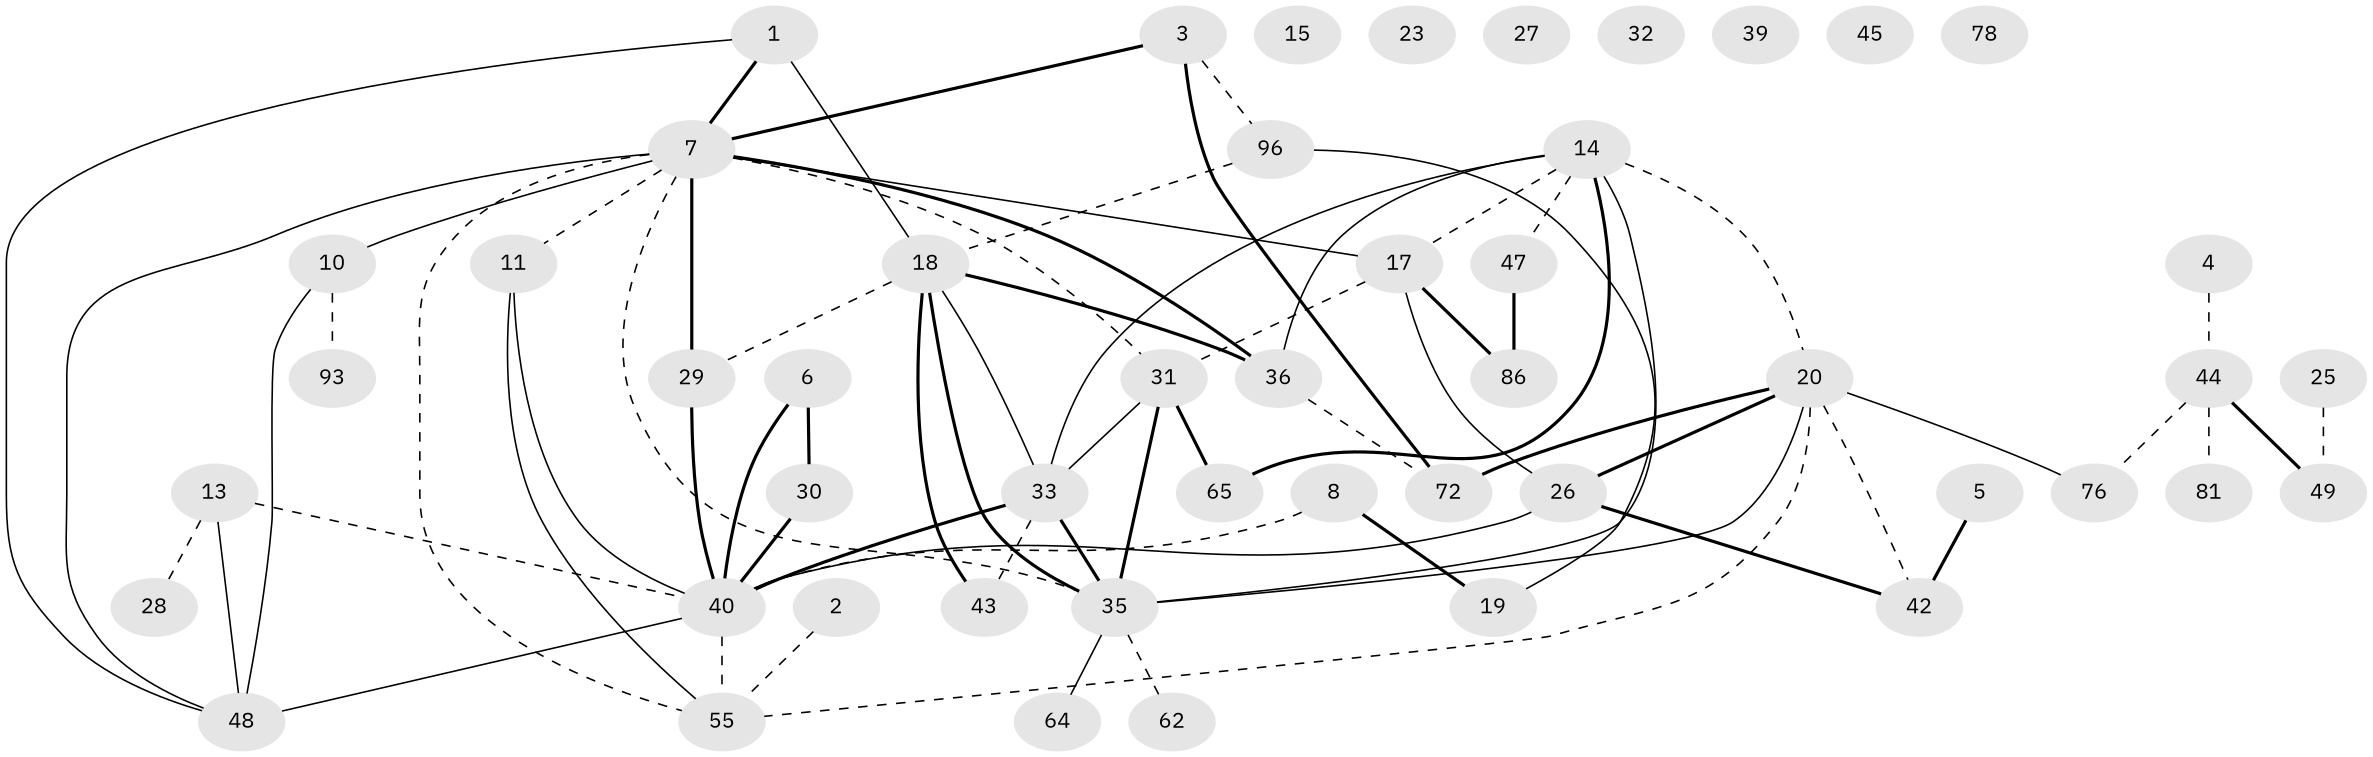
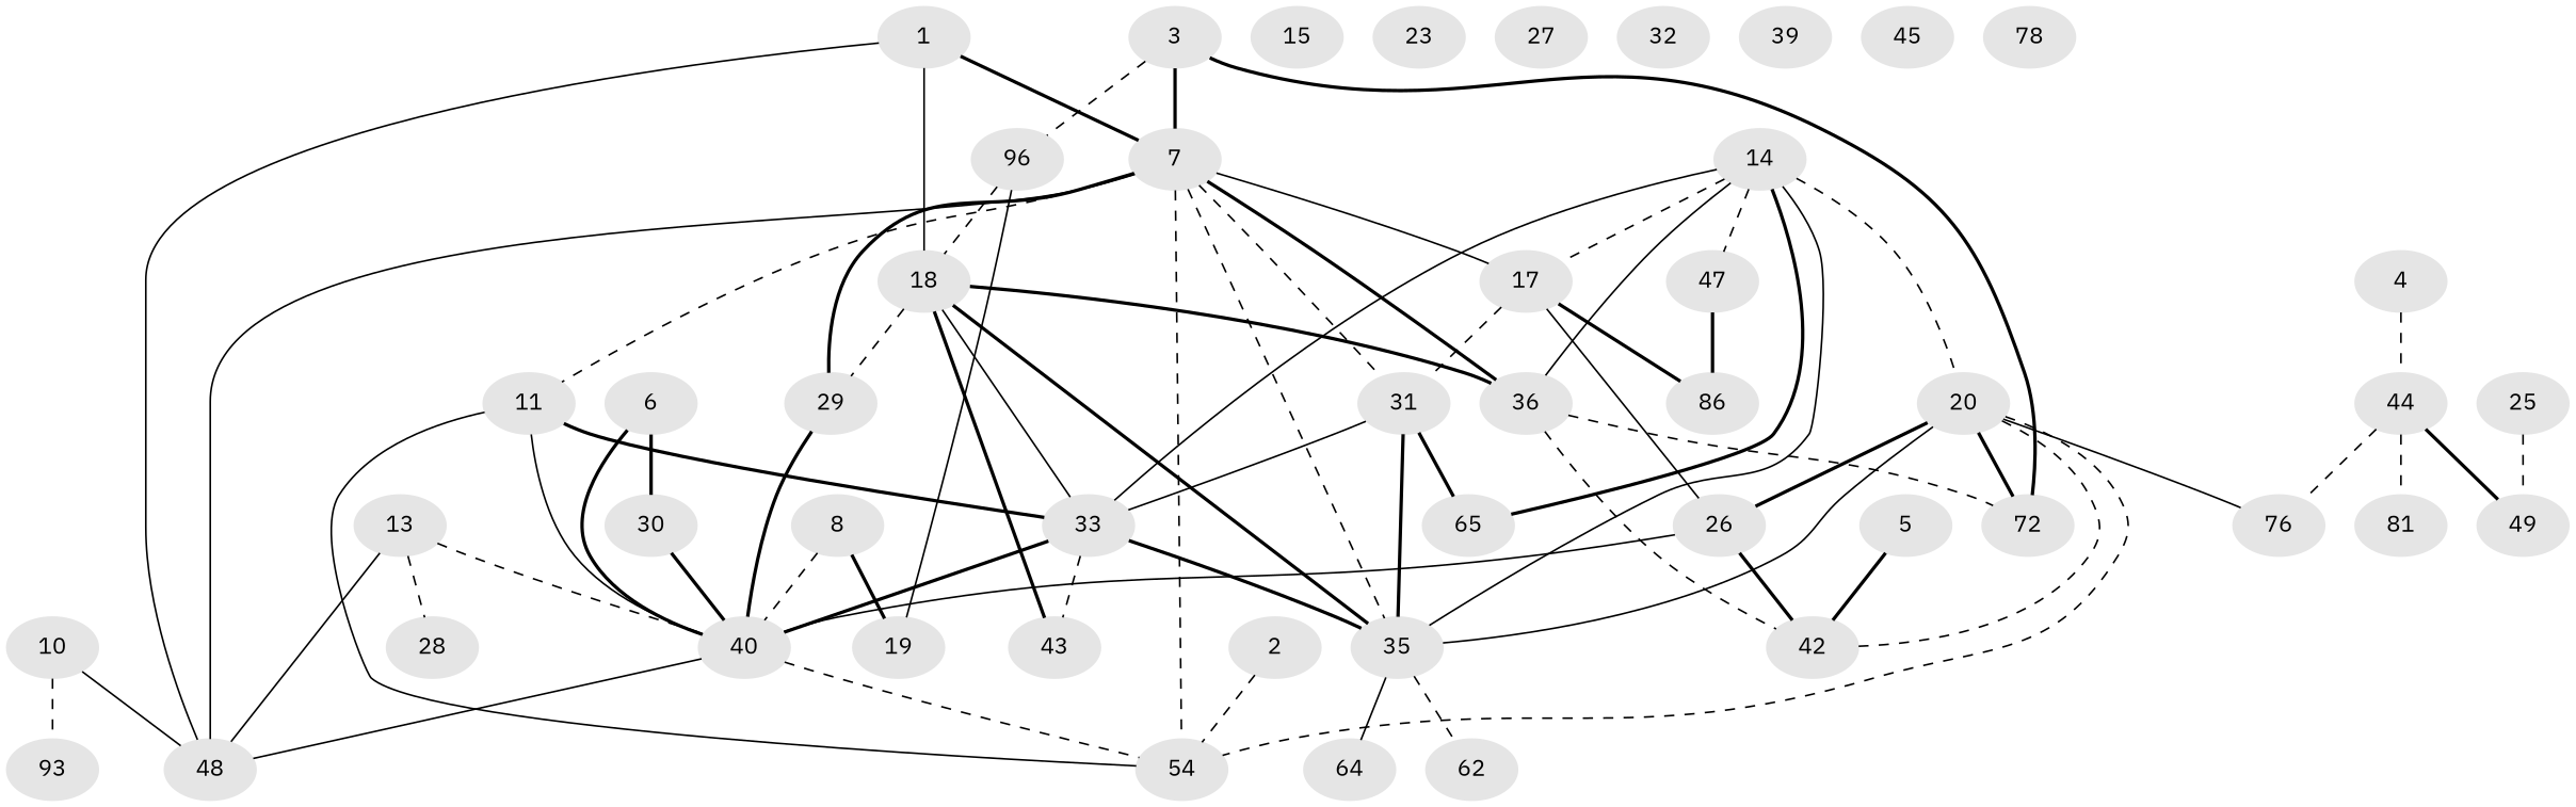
  graph {
    fontname="IBM Plex Sans"
    node [color=gray90 fontname="IBM Plex Sans" style=filled]
    edge [fontname="IBM Plex Sans" style=dashed]
    1 [super="+41"]
    7 [super="+34+12"]
    18 [super="+24"]
    48 [super="+63"]
-   55 [super="+92"]
+   55 [super="+92" label=54]
    10
    11 [super="+46"]
    17 [super="+66+37"]
    29
    31 [super="+56"]
    35 [super="+67+90"]
    36 [super="+51+58"]
    33 [super="+50"]
    43
    2
    3 [super="+9"]
    n17 [label=96 super="+74"]
    72
    19 [super="+75"]
    4 [super="+70"]
    44 [super="+77"]
    76
    49
    81
    5
    42
    6 [super="+79+38"]
    30
    40 [super="+68+61+60"]
    93
    26 [super="+54"]
    86
    65
    62
    64 [super="+98"]
    8
    13
    28
    14 [super="+21+80+83"]
    20 [super="+22+52"]
    47 [super="+71"]
    15
    23
    25
    27 [super="+57"]
    32
    39
    45
    78
    1 -- 7 [style=bold]
    1 -- 18 [style=solid weight=2]
    1 -- 48 [style=solid]
    7 -- 48 [style=solid]
    7 -- 55
-   7 -- 10 [style=solid]
    7 -- 11 [weight=2]
    7 -- 17 [style=solid]
    7 -- 29 [style=bold]
    7 -- 31 [weight=2]
    7 -- 35
    7 -- 36 [style=bold]
    18 -- 29
    18 -- 35 [style=bold]
    18 -- 36 [style=bold]
    18 -- 33 [style=solid]
    18 -- 43 [style=bold]
    10 -- 48 [style=solid]
    10 -- 93
    11 -- 55 [style=solid]
+   11 -- 33 [style=bold]
    11 -- 40 [style=solid]
    17 -- 31
    17 -- 26 [style=solid]
    17 -- 86 [style=bold]
    29 -- 40 [style=bold]
    31 -- 35 [style=bold]
    31 -- 33 [style=solid]
    31 -- 65 [style=bold]
    35 -- 62
    35 -- 64 [style=solid]
    36 -- 72
+   36 -- 42
    33 -- 35 [style=bold]
    33 -- 43
    33 -- 40 [style=bold]
    2 -- 55
    3 -- 7 [style=bold]
    3 -- n17
    3 -- 72 [style=bold]
    n17 -- 18
    n17 -- 19 [style=solid]
    4 -- 44
    44 -- 76
    44 -- 49 [style=bold]
    44 -- 81
    5 -- 42 [style=bold]
    6 -- 30 [style=bold]
    6 -- 40 [style=bold]
    30 -- 40 [style=bold]
    40 -- 48 [style=solid]
    40 -- 55
    26 -- 42 [style=bold]
    26 -- 40 [style=solid]
    8 -- 19 [style=bold]
    8 -- 40 [weight=2]
    13 -- 48 [style=solid]
    13 -- 40
    13 -- 28
    14 -- 17
    14 -- 35 [style=solid]
    14 -- 36 [style=solid]
    14 -- 33 [style=solid]
    14 -- 65 [style=bold weight=2]
    14 -- 20
    14 -- 47
    20 -- 55
    20 -- 35 [style=solid]
    20 -- 72 [style=bold]
    20 -- 76 [style=solid]
    20 -- 42
    20 -- 26 [style=bold]
    47 -- 86 [style=bold]
    25 -- 49
  }
